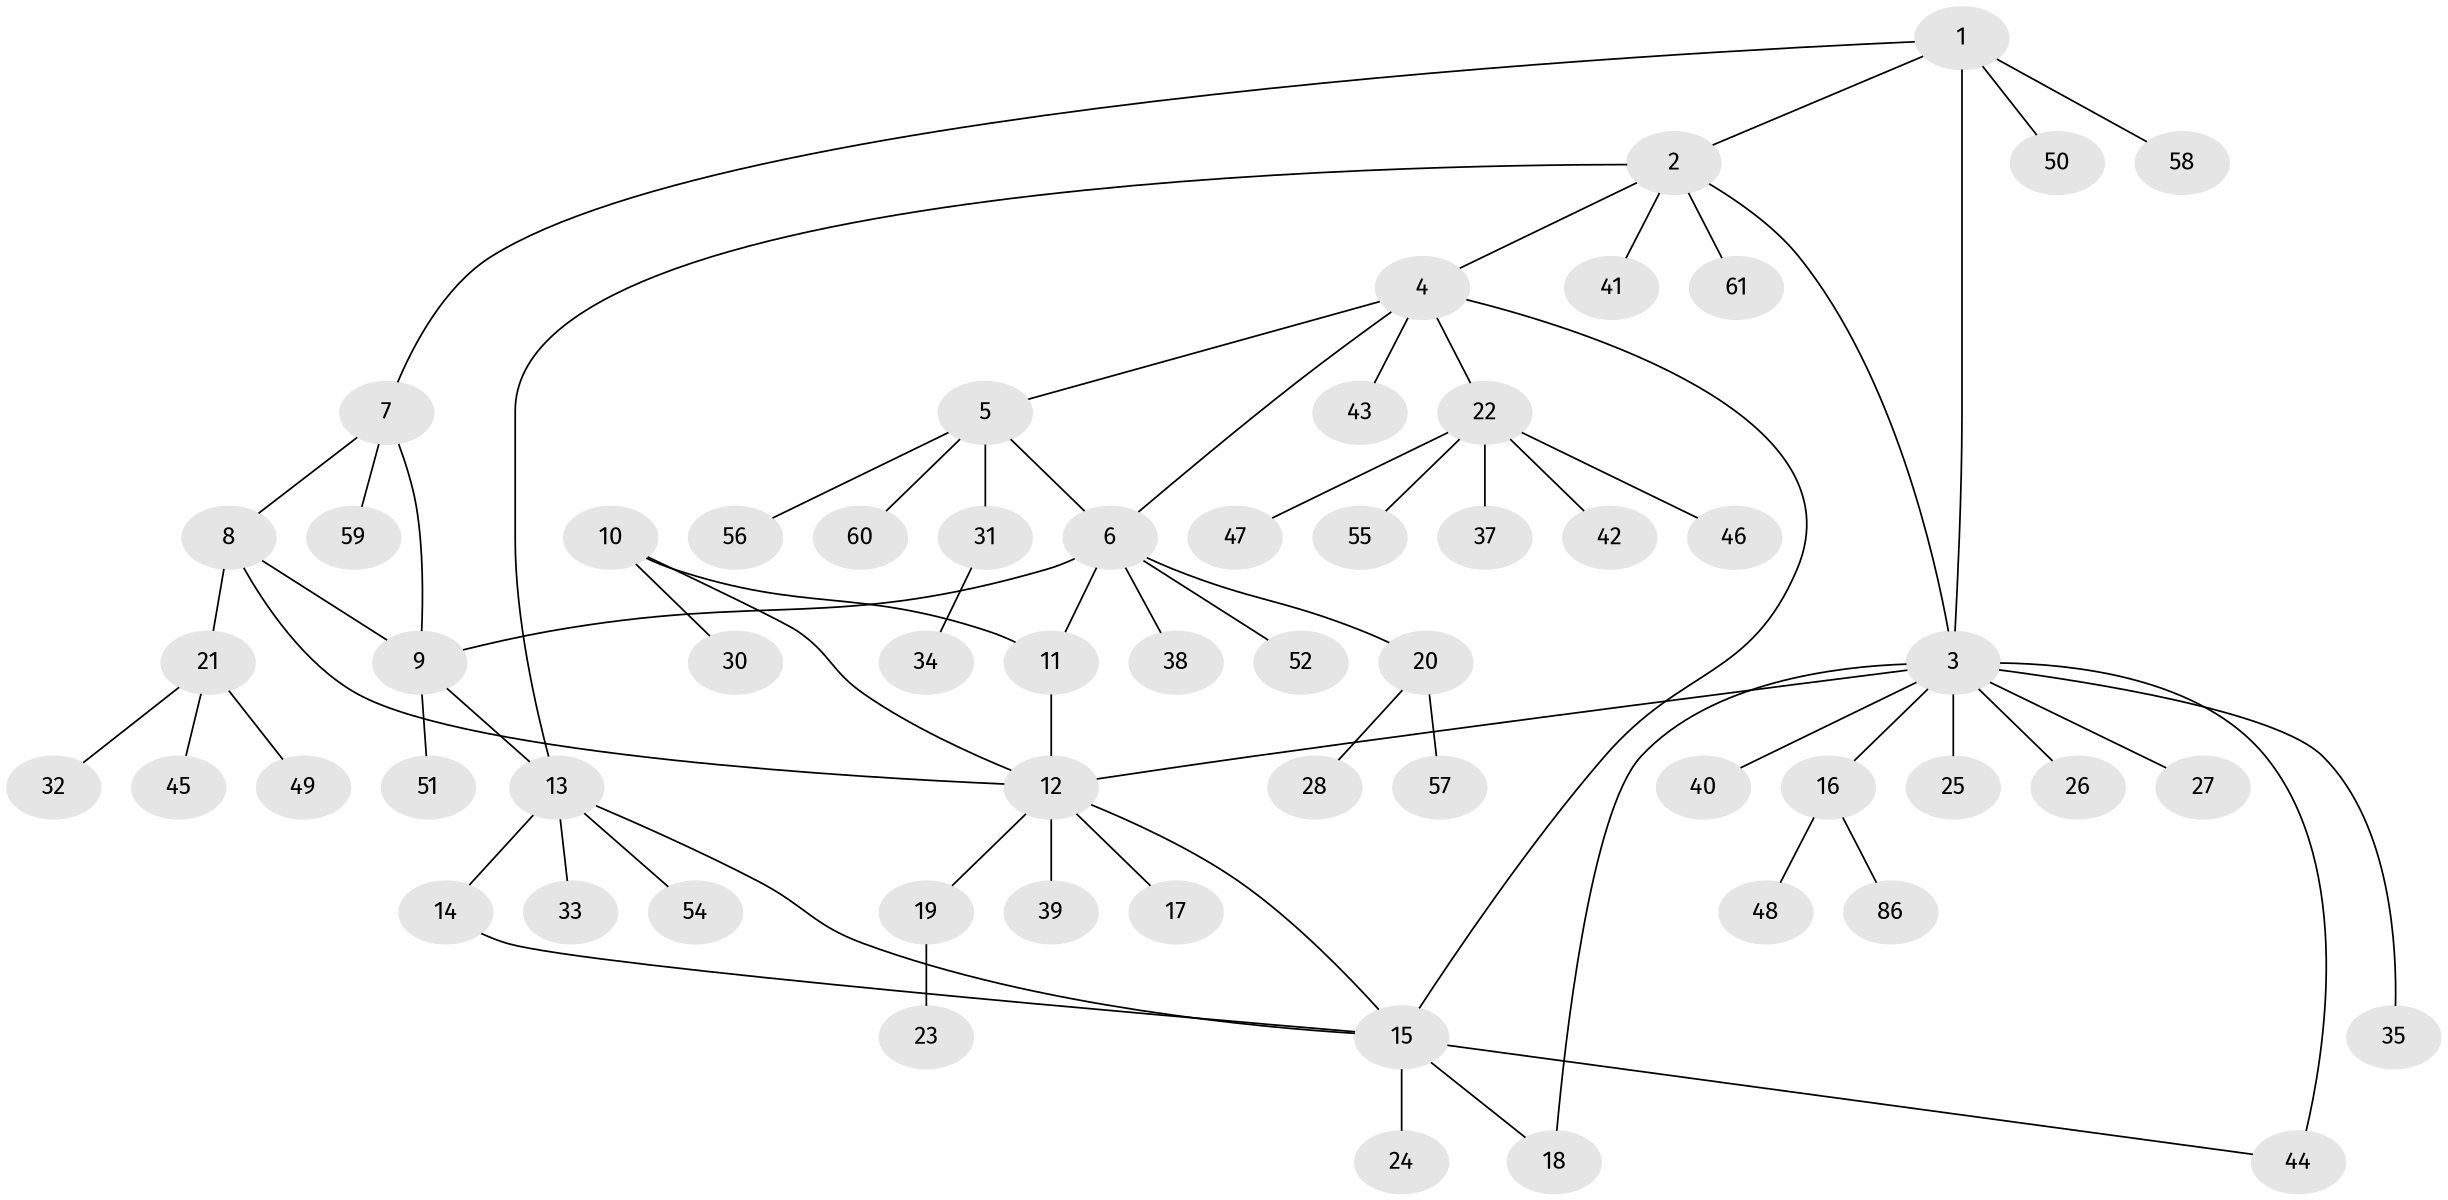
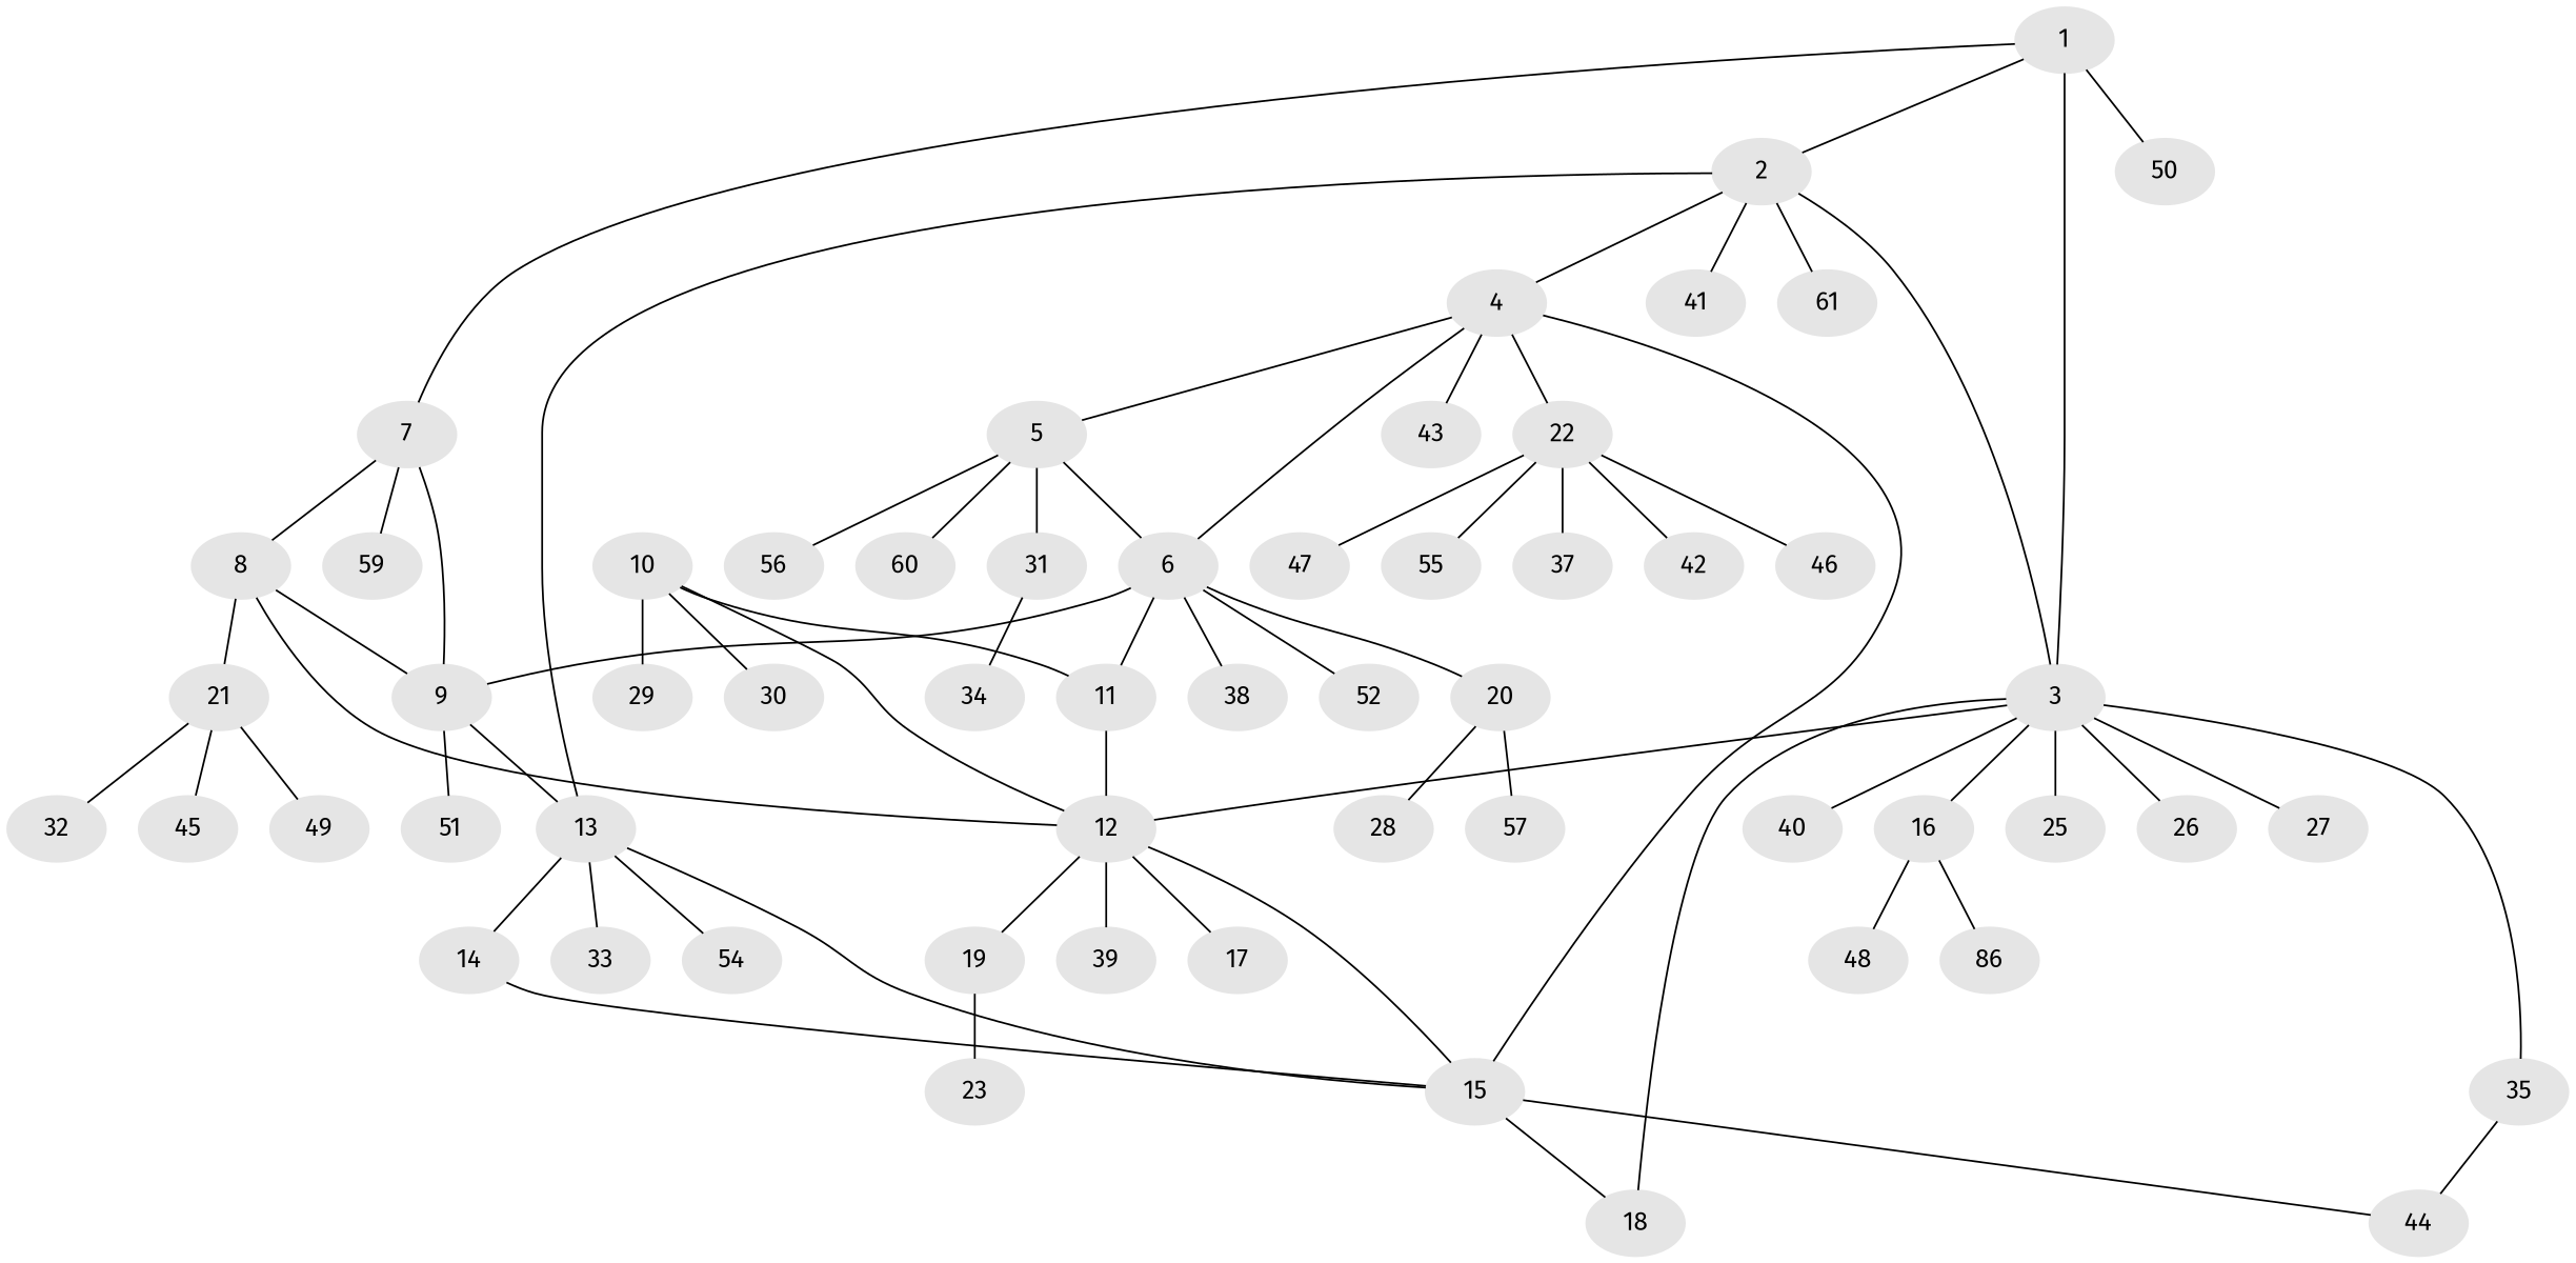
  graph {
    fontname="Fira Sans"
    node [color=gray90 fontname="Fira Sans" style=filled]
    edge [fontname="Fira Sans"]
    1
    2
    3
    7
    50
-   58
    4
    13
    41
    61
    12
    16
    18
    25
    26
    27
    35
    40
    44
    9
    8
    59
    5
    6
    15
    22
    43
    14
    33
    54
    17
    19
    39
    n34 [label=86]
    48
    31
    56
    60
    11
    20
    38
    52
-   24
    37
    42
    46
    47
    55
    34
    51
    28
    57
    21
    32
    45
    49
    10
+   29
    30
    23
    1 -- 2
    1 -- 3
    1 -- 7
    1 -- 50
-   1 -- 58
    2 -- 3
    2 -- 4
    2 -- 13
    2 -- 41
    2 -- 61
    3 -- 12
    3 -- 16
    3 -- 18
    3 -- 25
    3 -- 26
    3 -- 27
    3 -- 35
    3 -- 40
-   3 -- 44
+   35 -- 44
    7 -- 9
    7 -- 8
    7 -- 59
    4 -- 5
    4 -- 6
    4 -- 15
    4 -- 22
    4 -- 43
    13 -- 15
    13 -- 14
    13 -- 33
    13 -- 54
    12 -- 15
    12 -- 17
    12 -- 19
    12 -- 39
    16 -- n34
    16 -- 48
    9 -- 13
    9 -- 51
    8 -- 12
    8 -- 9
    8 -- 21
    5 -- 6
    5 -- 31
    5 -- 56
    5 -- 60
    6 -- 9
    6 -- 11
    6 -- 20
    6 -- 38
    6 -- 52
    15 -- 18
    15 -- 44
-   15 -- 24
    22 -- 37
    22 -- 42
    22 -- 46
    22 -- 47
    22 -- 55
    14 -- 15
    19 -- 23
    31 -- 34
    11 -- 12
    20 -- 28
    20 -- 57
    21 -- 32
    21 -- 45
    21 -- 49
    10 -- 12
    10 -- 11
+   10 -- 29
    10 -- 30
  }
